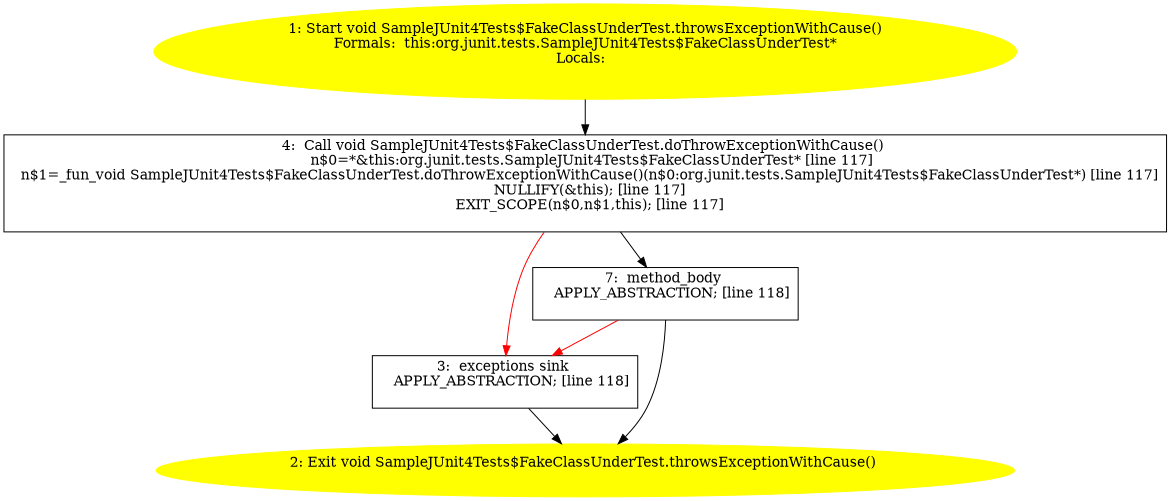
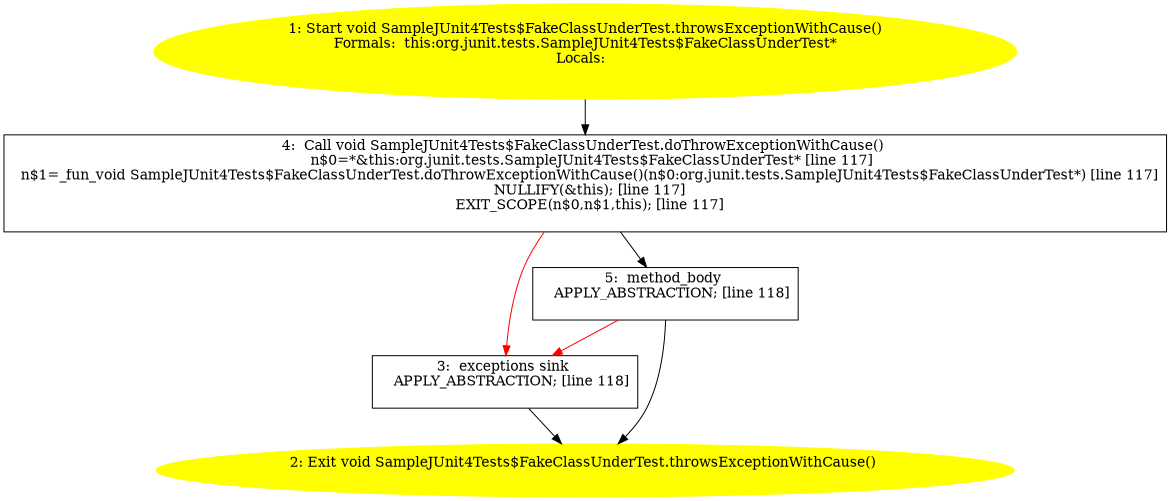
  digraph {
    node [shape=box]
    n1 [color=yellow label="1: Start void SampleJUnit4Tests$FakeClassUnderTest.throwsExceptionWithCause()\nFormals:  this:org.junit.tests.SampleJUnit4Tests$FakeClassUnderTest*\nLocals:  \n  " style=filled shape=""]
    n2 [label="4:  Call void SampleJUnit4Tests$FakeClassUnderTest.doThrowExceptionWithCause() \n   n$0=*&this:org.junit.tests.SampleJUnit4Tests$FakeClassUnderTest* [line 117]\n  n$1=_fun_void SampleJUnit4Tests$FakeClassUnderTest.doThrowExceptionWithCause()(n$0:org.junit.tests.SampleJUnit4Tests$FakeClassUnderTest*) [line 117]\n  NULLIFY(&this); [line 117]\n  EXIT_SCOPE(n$0,n$1,this); [line 117]\n "]
    n3 [label="3:  exceptions sink \n   APPLY_ABSTRACTION; [line 118]\n "]
-   n4 [label="7:  method_body \n   APPLY_ABSTRACTION; [line 118]\n "]
+   n4 [label="5:  method_body \n   APPLY_ABSTRACTION; [line 118]\n "]
    n5 [color=yellow label="2: Exit void SampleJUnit4Tests$FakeClassUnderTest.throwsExceptionWithCause() \n  " style=filled shape=""]
    n1 -> n2
    n2 -> n3 [color=red]
    n2 -> n4
    n3 -> n5
    n4 -> n3 [color=red]
    n4 -> n5
  }
